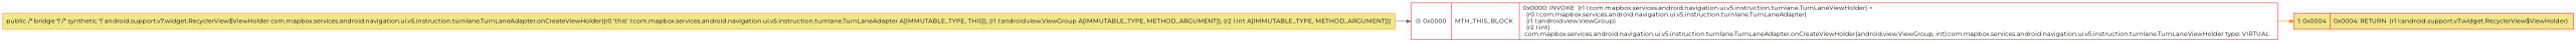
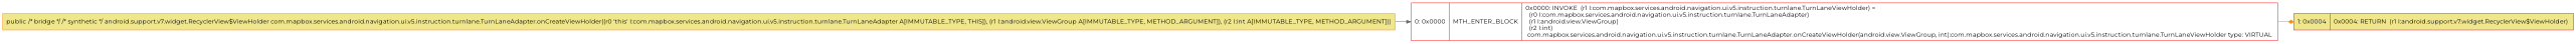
  digraph {
    rankdir=LR
    fontname=Montserrat
    node [shape=record style=filled fillcolor=khaki color=red fontname=Montserrat]
    edge [fontname=Montserrat]
-   n1 [label="{0\:\ 0x0000|MTH_THIS_BLOCK\l|0x0000: INVOKE  (r1 I:com.mapbox.services.android.navigation.ui.v5.instruction.turnlane.TurnLaneViewHolder) = \l  (r0 I:com.mapbox.services.android.navigation.ui.v5.instruction.turnlane.TurnLaneAdapter)\l  (r1 I:android.view.ViewGroup)\l  (r2 I:int)\l com.mapbox.services.android.navigation.ui.v5.instruction.turnlane.TurnLaneAdapter.onCreateViewHolder(android.view.ViewGroup, int):com.mapbox.services.android.navigation.ui.v5.instruction.turnlane.TurnLaneViewHolder type: VIRTUAL \l}" fillcolor=white]
+   n1 [label="{0\:\ 0x0000|MTH_ENTER_BLOCK\l|0x0000: INVOKE  (r1 I:com.mapbox.services.android.navigation.ui.v5.instruction.turnlane.TurnLaneViewHolder) = \l  (r0 I:com.mapbox.services.android.navigation.ui.v5.instruction.turnlane.TurnLaneAdapter)\l  (r1 I:android.view.ViewGroup)\l  (r2 I:int)\l com.mapbox.services.android.navigation.ui.v5.instruction.turnlane.TurnLaneAdapter.onCreateViewHolder(android.view.ViewGroup, int):com.mapbox.services.android.navigation.ui.v5.instruction.turnlane.TurnLaneViewHolder type: VIRTUAL \l}" fillcolor=white]
    n2 [label="{1\:\ 0x0004|0x0004: RETURN  (r1 I:android.support.v7.widget.RecyclerView$ViewHolder) \l}"]
    n3 [label="{public \/* bridge *\/ \/* synthetic *\/ android.support.v7.widget.RecyclerView$ViewHolder com.mapbox.services.android.navigation.ui.v5.instruction.turnlane.TurnLaneAdapter.onCreateViewHolder((r0 'this' I:com.mapbox.services.android.navigation.ui.v5.instruction.turnlane.TurnLaneAdapter A[IMMUTABLE_TYPE, THIS]), (r1 I:android.view.ViewGroup A[IMMUTABLE_TYPE, METHOD_ARGUMENT]), (r2 I:int A[IMMUTABLE_TYPE, METHOD_ARGUMENT])) }" color=darkorange]
    n1 -> n2 [color=darkorange arrowhead=diamond]
    n3 -> n1 [color=gray40 arrowhead=normal]
  }
